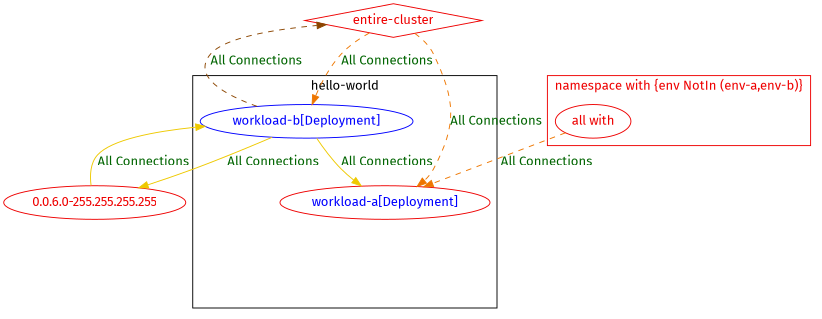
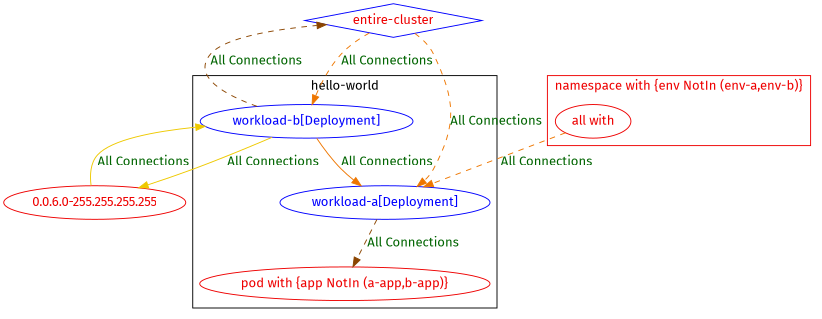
  digraph {
    fontname="Fira Sans"
    node [color=red2 fontcolor=red2 fontname="Fira Sans"]
    edge [color=gold2 fontcolor=darkgreen fontname="Fira Sans" style=dashed]
-   n1 [fontcolor=blue label="workload-a[Deployment]"]
+   n1 [color=blue fontcolor=blue label="workload-a[Deployment]"]
    n2 [color=blue fontcolor=blue label="workload-b[Deployment]"]
+   n3 [label="pod with {app NotIn (a-app,b-app)}"]
    n4 [label="all with"]
    n5 [label="0.0.6.0-255.255.255.255"]
-   n6 [label="entire-cluster" shape=diamond]
+   n6 [color=blue label="entire-cluster" shape=diamond]
    subgraph cluster_1 {
      color=black
      fontcolor=black
      label="hello-world"
      n1
      n2
+     n3
    }
    subgraph cluster_2 {
      color=red2
      fontcolor=red2
      label="namespace with {env NotIn (env-a,env-b)}"
      n4
    }
-   n2 -> n1 [label="All Connections" style=""]
+   n1 -> n3 [color=darkorange4 label="All Connections" weight=0.5]
+   n2 -> n1 [color=darkorange2 label="All Connections" style=""]
    n2 -> n5 [label="All Connections" style=""]
    n2 -> n6 [color=darkorange4 label="All Connections" weight=0.5]
    n4 -> n1 [color=darkorange2 label="All Connections" weight=1]
    n5 -> n2 [label="All Connections" style=""]
    n6 -> n1 [color=darkorange2 label="All Connections" weight=1]
    n6 -> n2 [color=darkorange2 label="All Connections" weight=1]
  }
